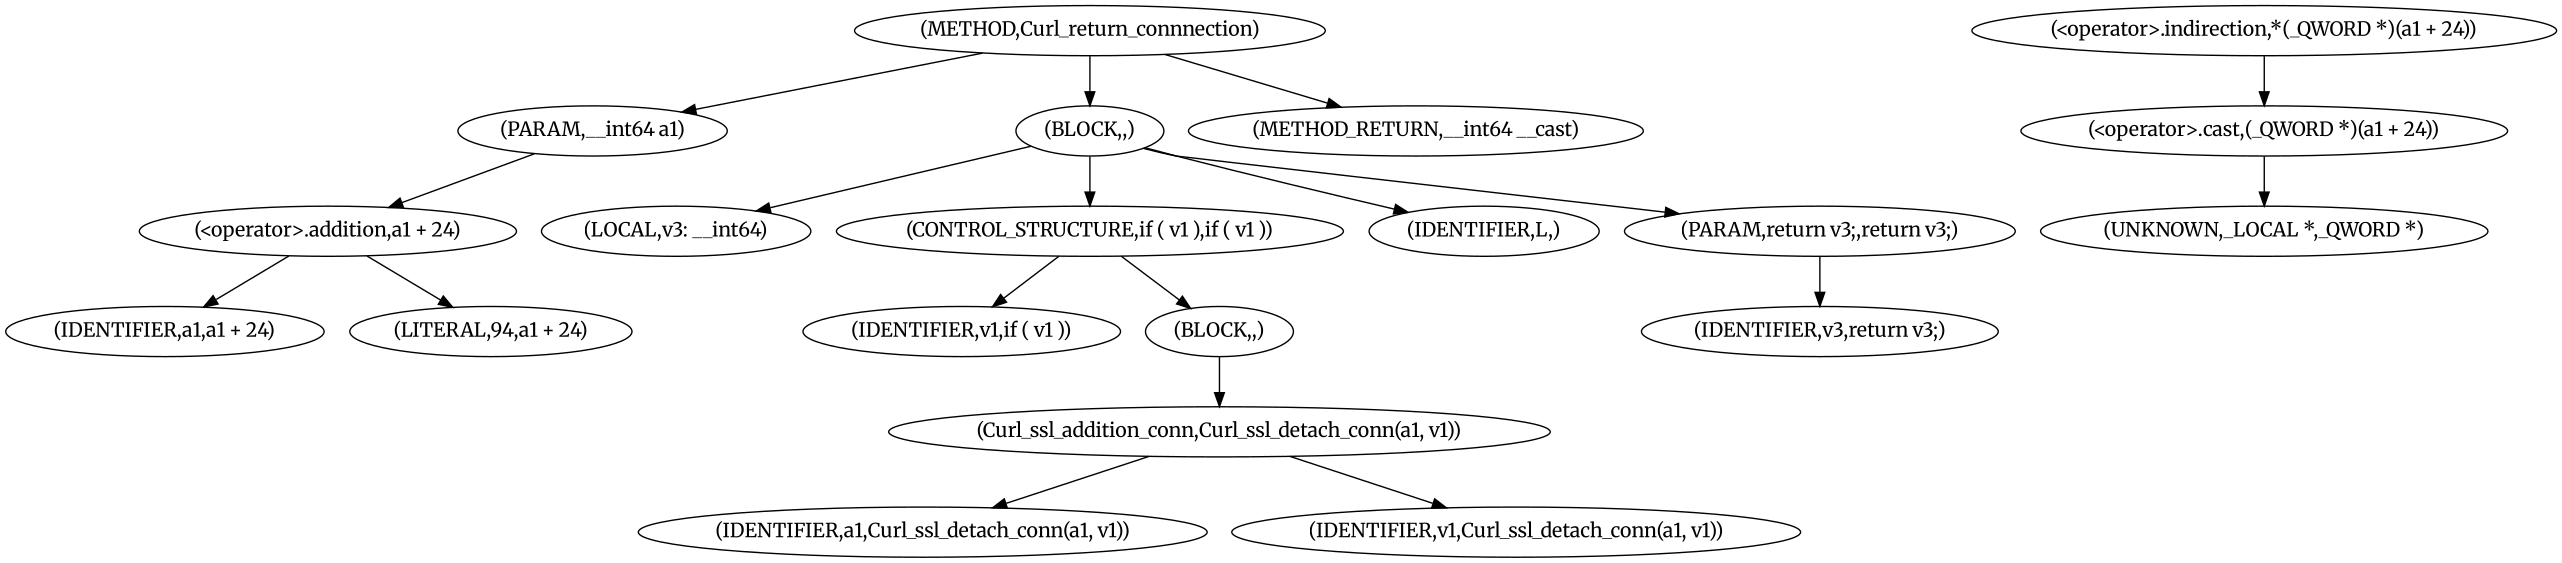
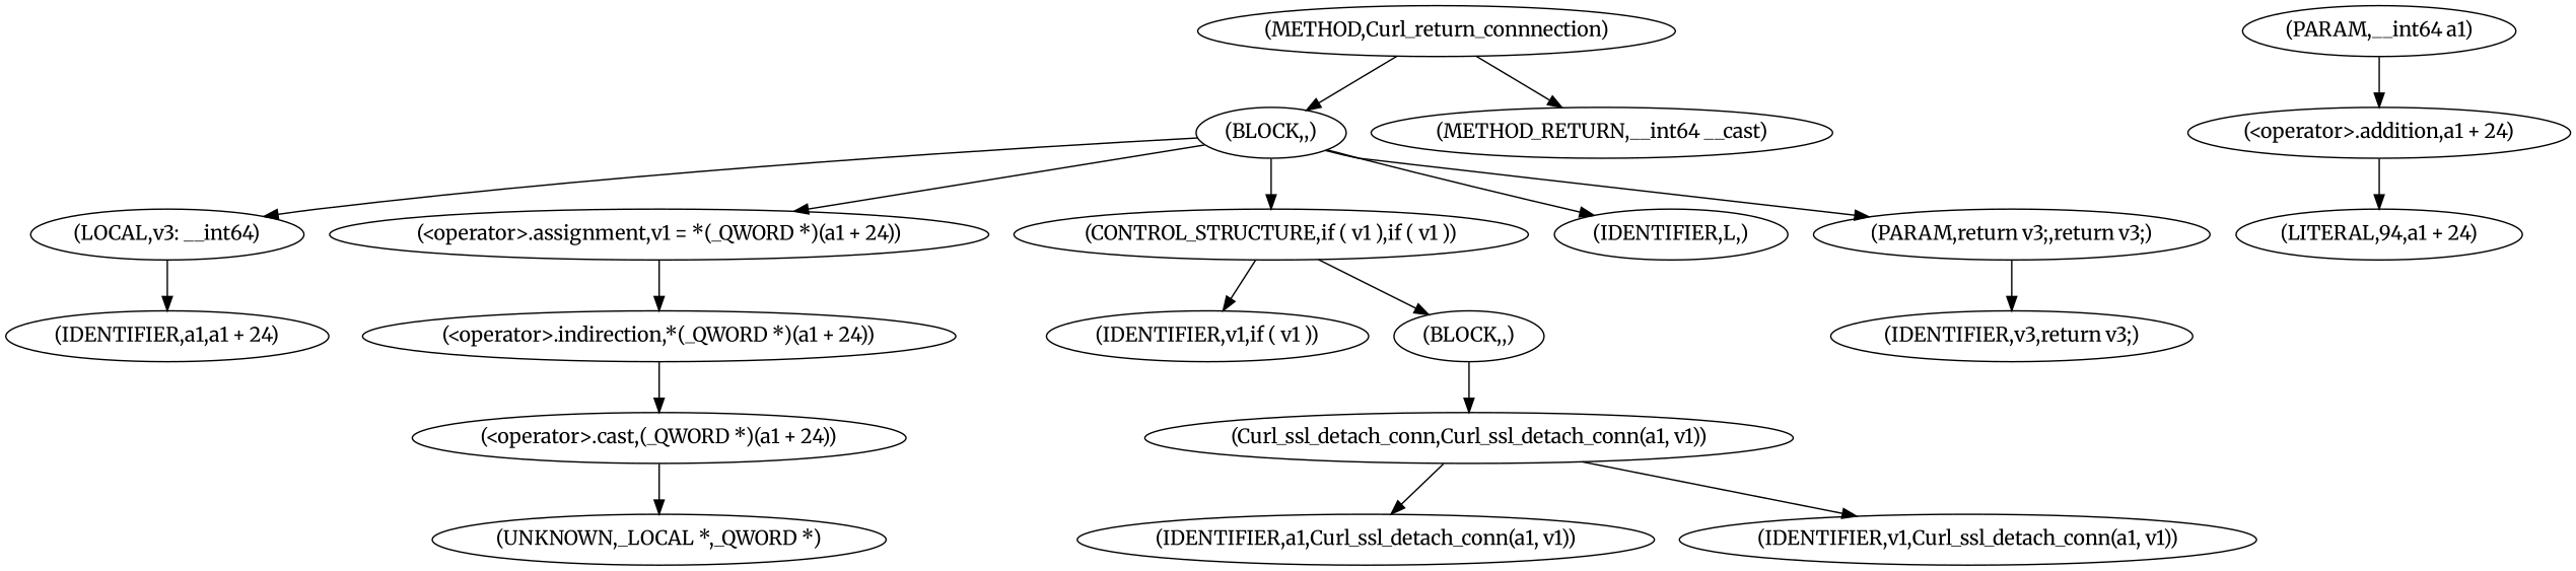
  digraph {
    fontname=Merriweather
    node [fontname=Merriweather]
    edge [fontname=Merriweather]
    n1 [label="(METHOD,Curl_return_connnection)"]
    n2 [label="(PARAM,__int64 a1)"]
    n3 [label="(BLOCK,,)"]
    n4 [label="(METHOD_RETURN,__int64 __cast)"]
    n5 [label="(<operator>.addition,a1 + 24)"]
    n6 [label="(LOCAL,v3: __int64)"]
+   n7 [label="(<operator>.assignment,v1 = *(_QWORD *)(a1 + 24))"]
    n8 [label="(CONTROL_STRUCTURE,if ( v1 ),if ( v1 ))"]
    n9 [label="(IDENTIFIER,L,)"]
    n10 [label="(PARAM,return v3;,return v3;)"]
    n11 [label="(<operator>.indirection,*(_QWORD *)(a1 + 24))"]
    n12 [label="(IDENTIFIER,v1,if ( v1 ))"]
    n13 [label="(BLOCK,,)"]
    n14 [label="(IDENTIFIER,v3,return v3;)"]
    n15 [label="(<operator>.cast,(_QWORD *)(a1 + 24))"]
    n16 [label="(UNKNOWN,_LOCAL *,_QWORD *)"]
    n17 [label="(IDENTIFIER,a1,a1 + 24)"]
    n18 [label="(LITERAL,94,a1 + 24)"]
-   n19 [label="(Curl_ssl_addition_conn,Curl_ssl_detach_conn(a1, v1))"]
+   n19 [label="(Curl_ssl_detach_conn,Curl_ssl_detach_conn(a1, v1))"]
    n20 [label="(IDENTIFIER,a1,Curl_ssl_detach_conn(a1, v1))"]
    n21 [label="(IDENTIFIER,v1,Curl_ssl_detach_conn(a1, v1))"]
-   n1 -> n2
    n1 -> n3
    n1 -> n4
    n2 -> n5
    n3 -> n6
+   n3 -> n7
    n3 -> n8
    n3 -> n9
    n3 -> n10
-   n5 -> n17
+   n6 -> n17
    n5 -> n18
+   n7 -> n11
    n8 -> n12
    n8 -> n13
    n10 -> n14
    n11 -> n15
    n13 -> n19
    n15 -> n16
    n19 -> n20
    n19 -> n21
  }
